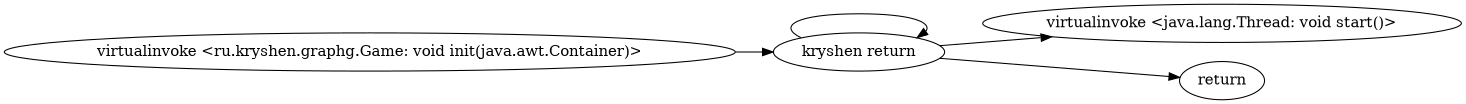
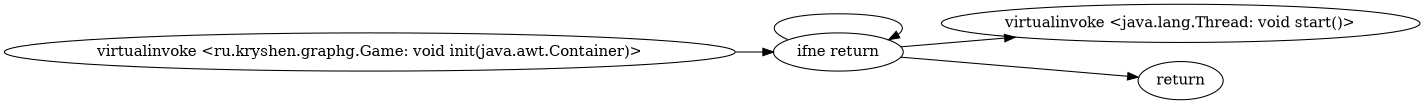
  digraph {
    rankdir=LR
    "virtualinvoke <ru.kryshen.graphg.Game: void init(java.awt.Container)>"
-   "ifne return" [label="kryshen return"]
+   "ifne return"
    "virtualinvoke <java.lang.Thread: void start()>"
    return
    "virtualinvoke <ru.kryshen.graphg.Game: void init(java.awt.Container)>" -> "ifne return"
    "ifne return" -> "ifne return"
    "ifne return" -> "virtualinvoke <java.lang.Thread: void start()>"
    "ifne return" -> return
  }
